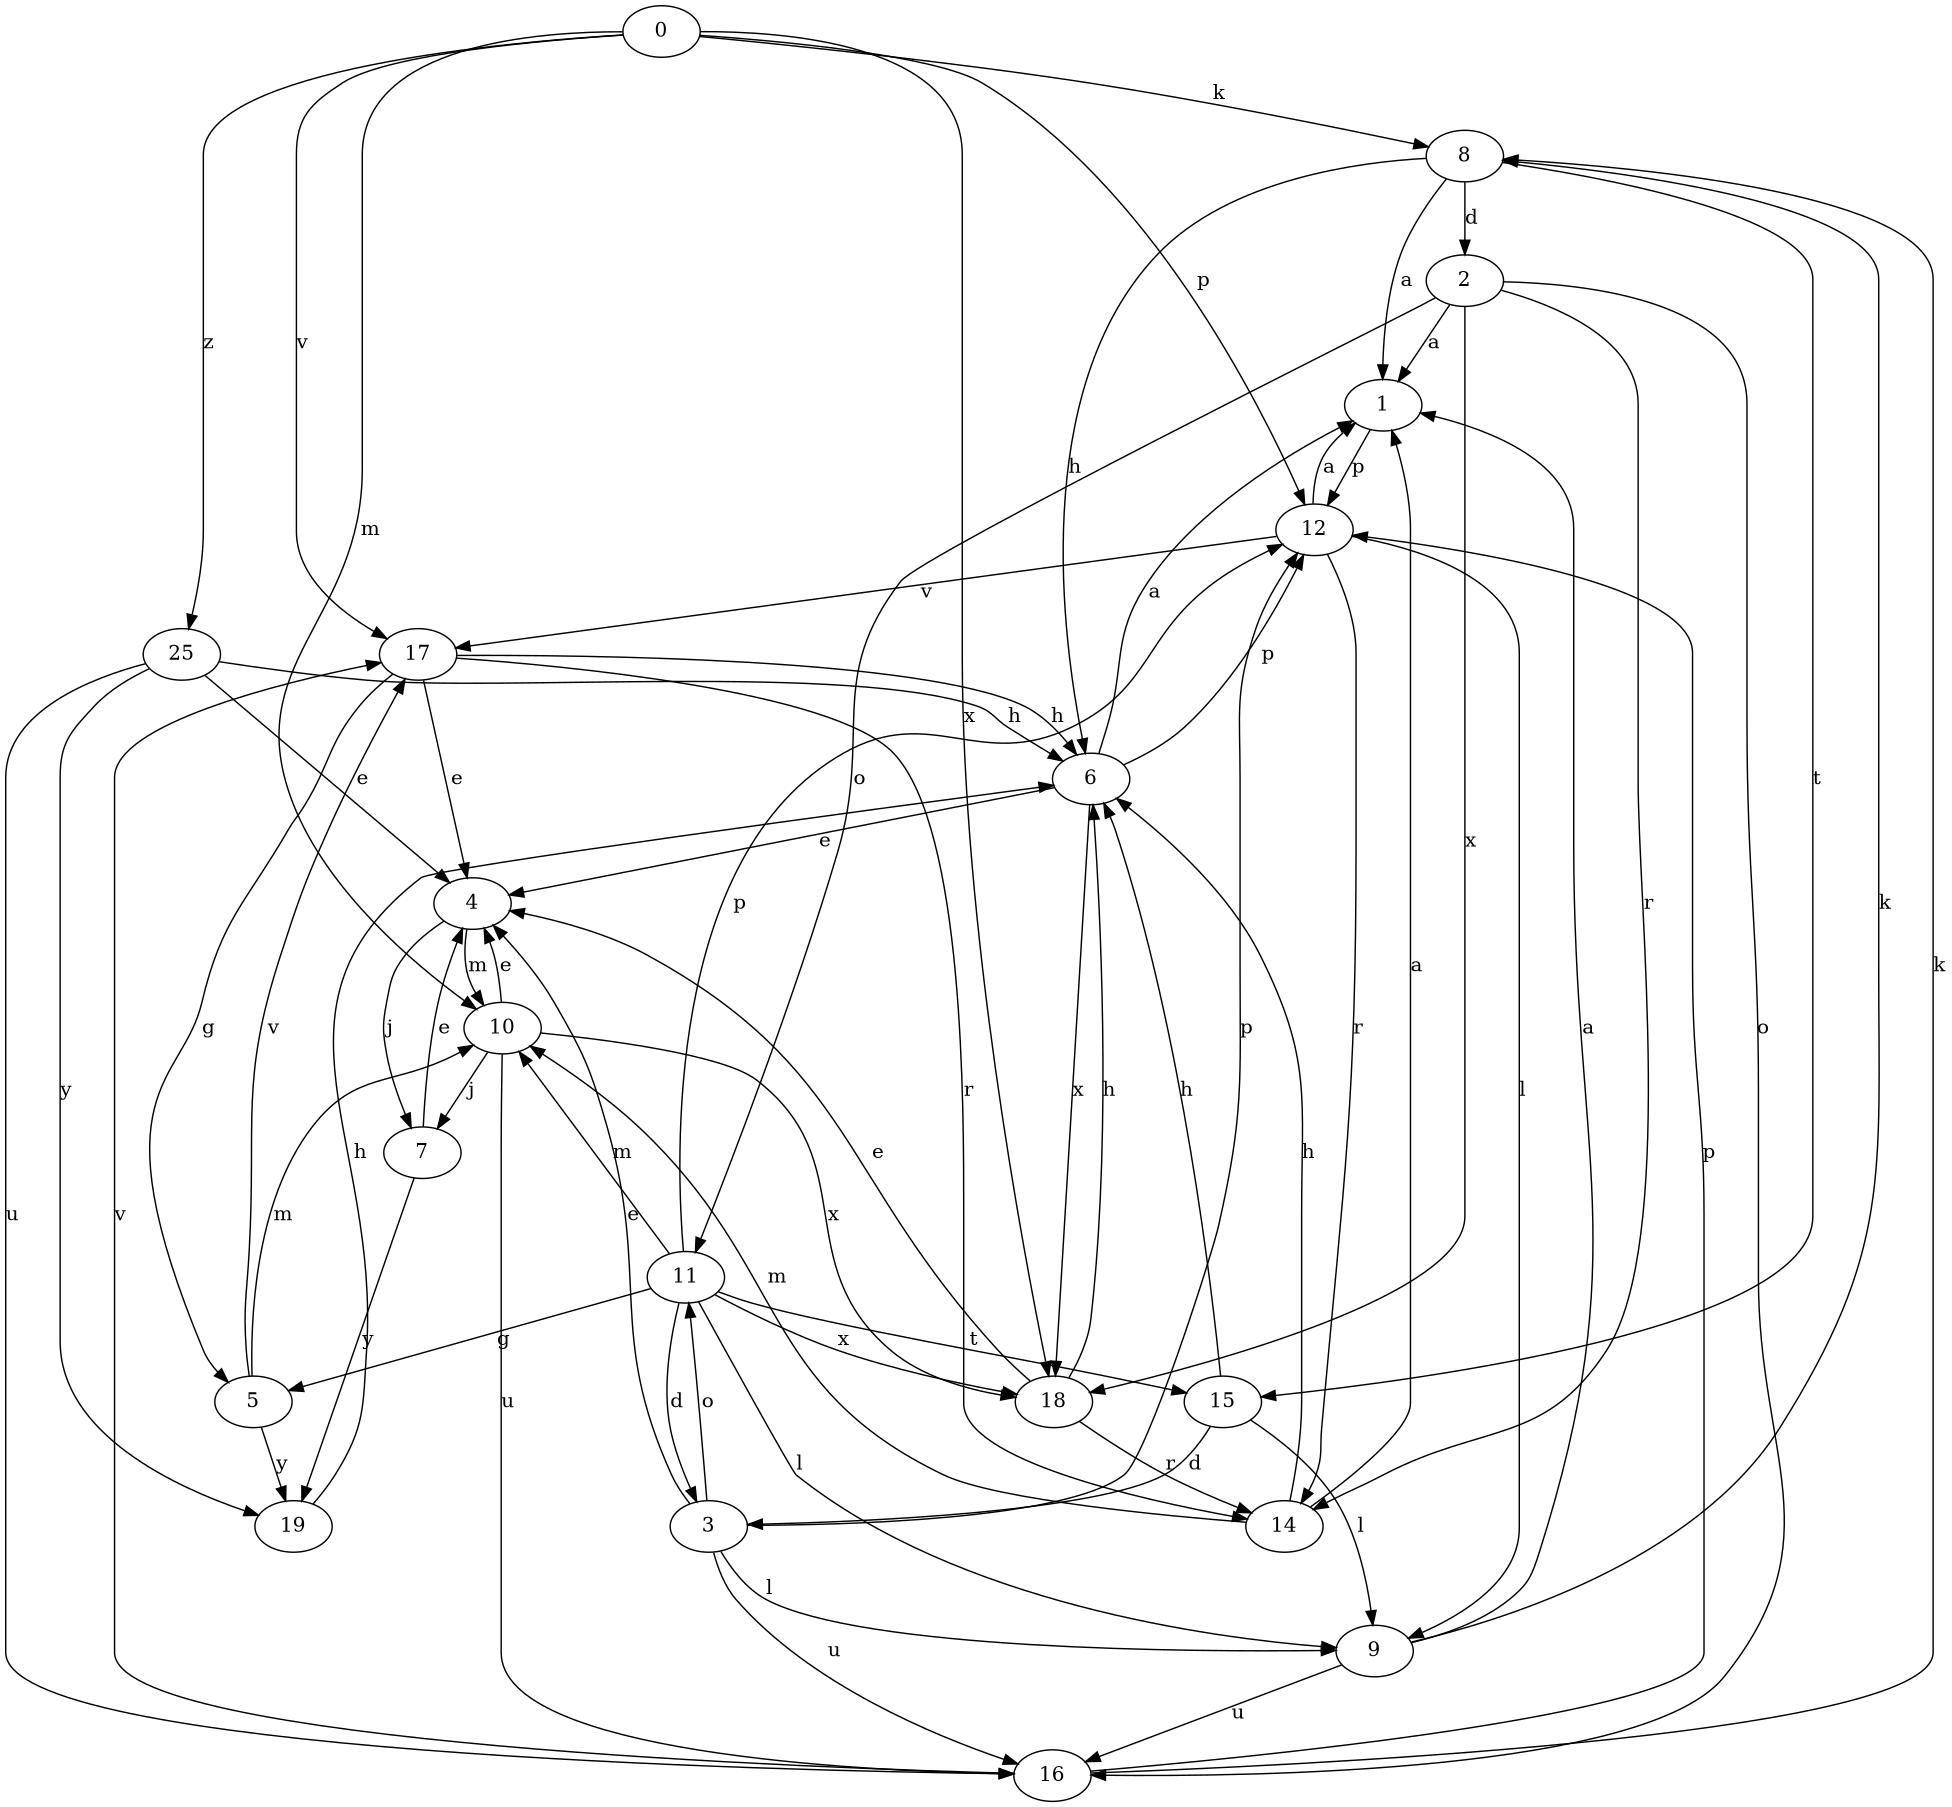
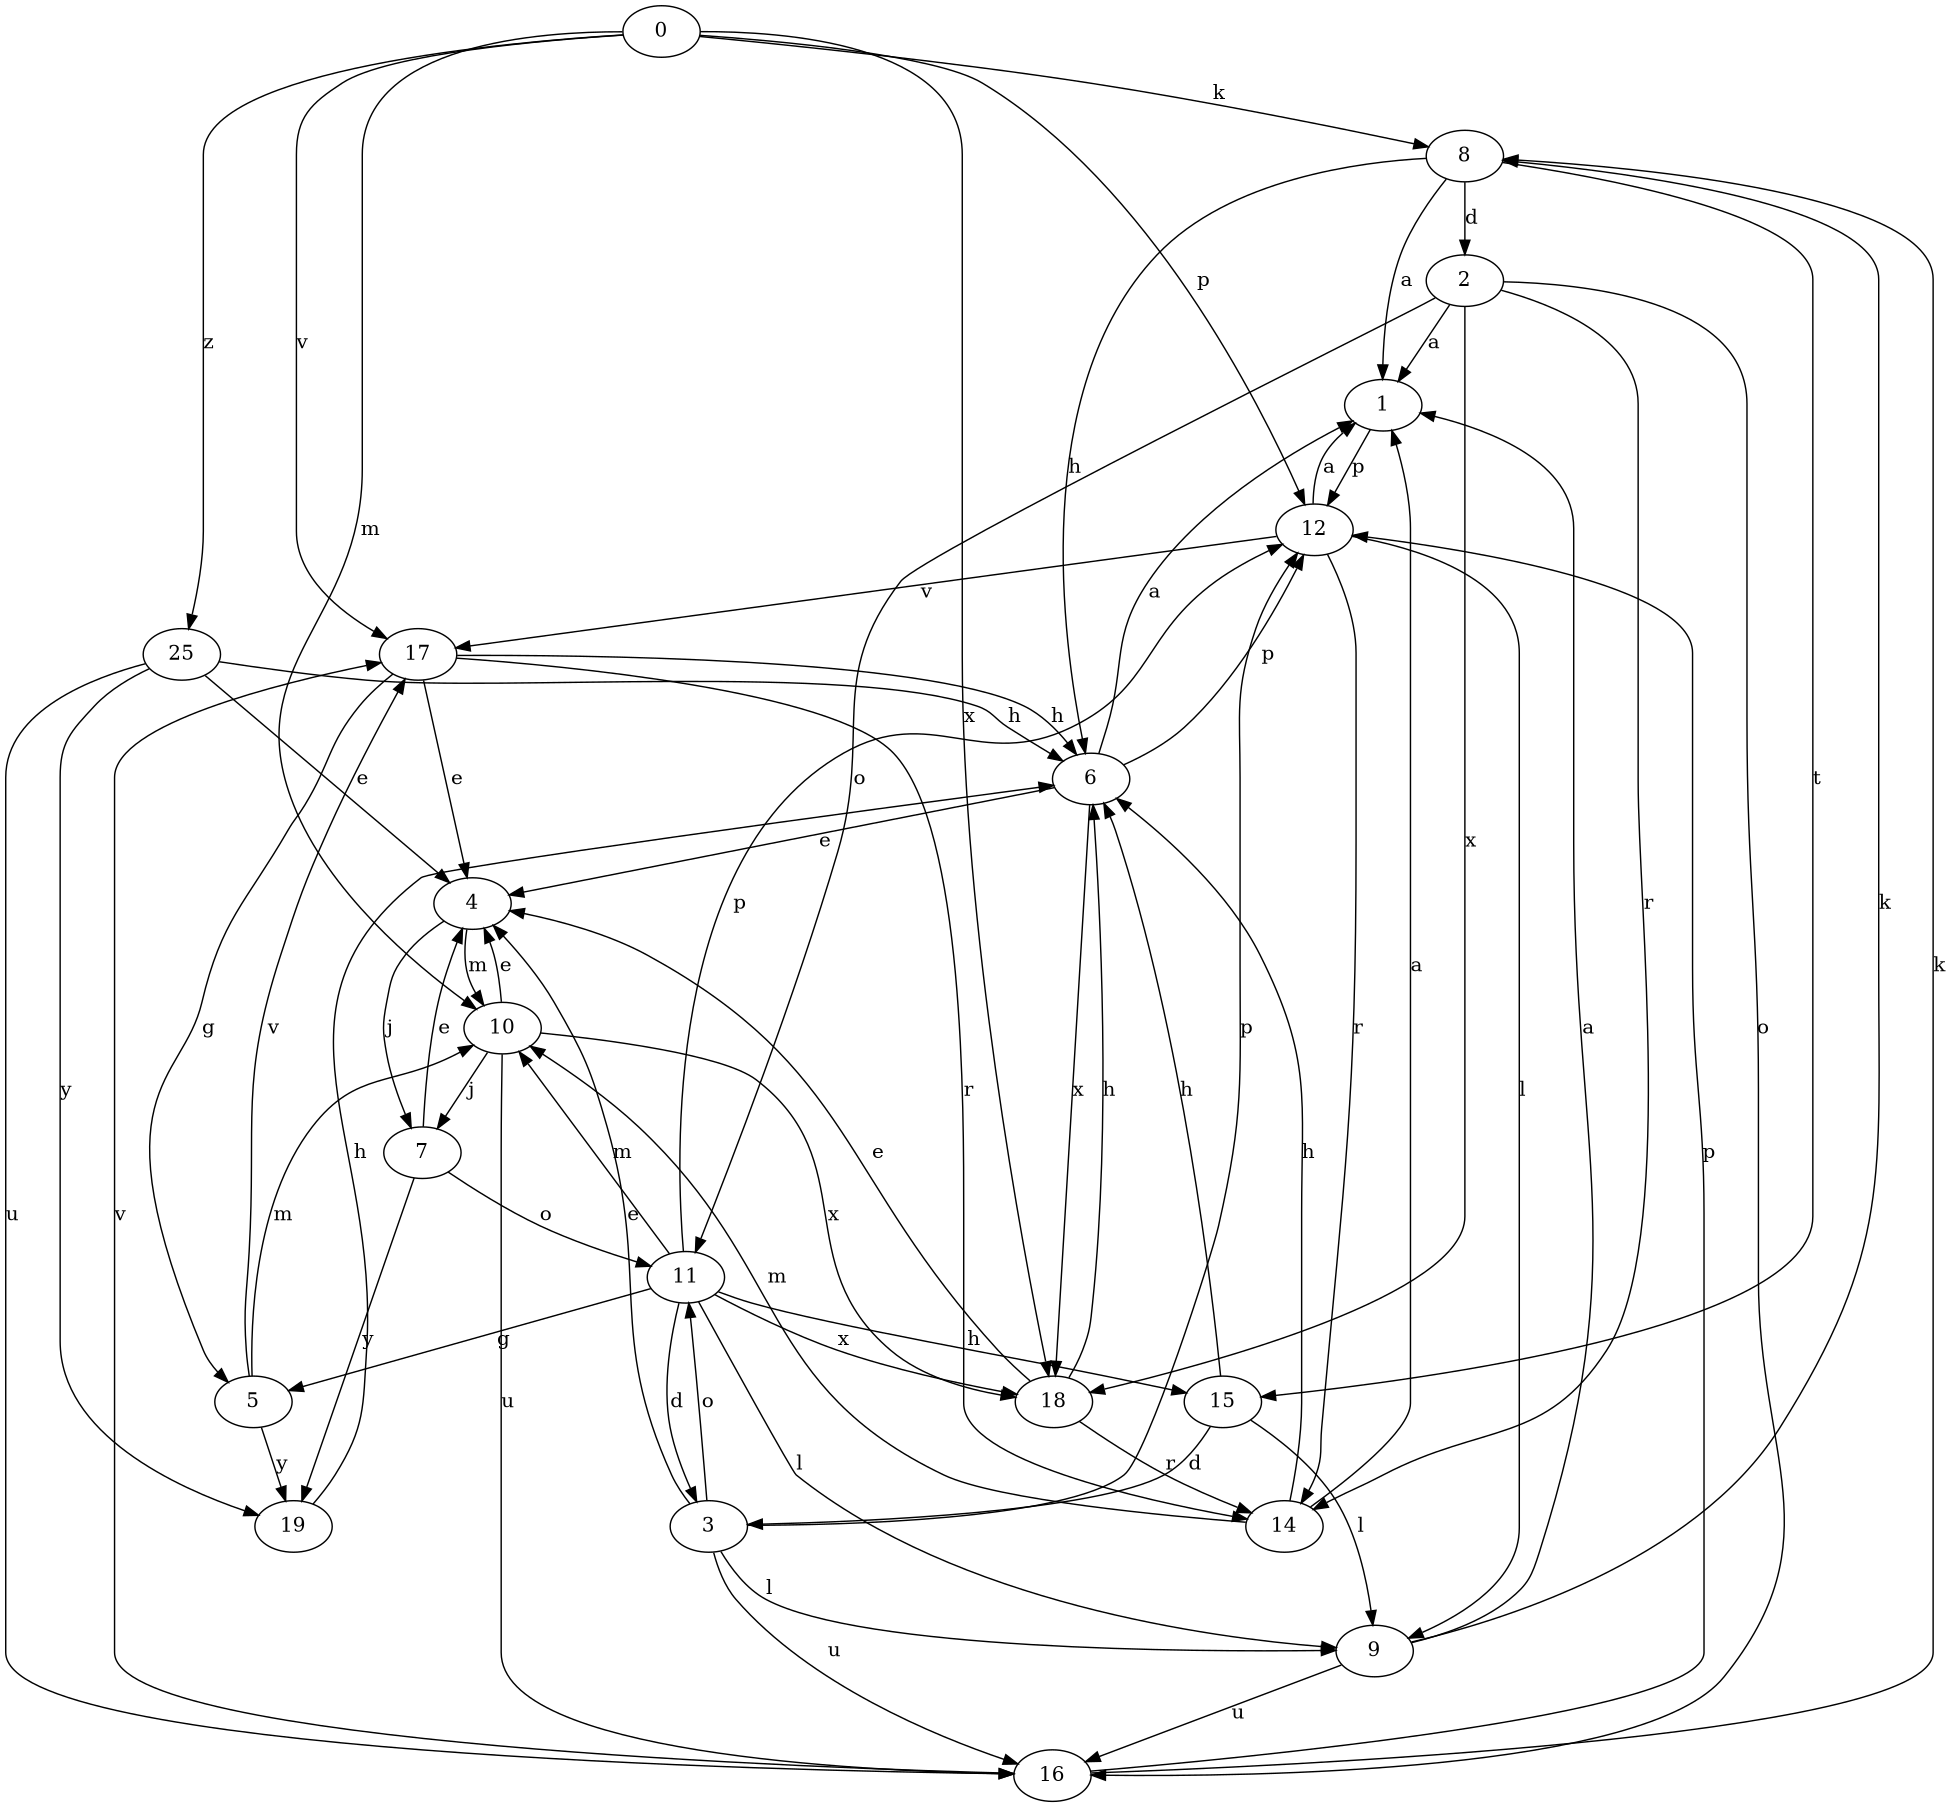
  strict digraph {
    0
    8
    10
    12
    17
    18
    25
    1
    2
    6
    15
    16
    4
    7
    14
    9
    5
    19
    11
    3
    0 -> 8 [label=k]
    0 -> 10 [label=m]
    0 -> 12 [label=p]
    0 -> 17 [label=v]
    0 -> 18 [label=x]
    0 -> 25 [label=z]
    8 -> 1 [label=a]
    8 -> 2 [label=d]
    8 -> 6 [label=h]
    8 -> 15 [label=t]
    10 -> 18 [label=x]
    10 -> 16 [label=u]
    10 -> 4 [label=e]
    10 -> 7 [label=j]
    12 -> 17 [label=v]
    12 -> 1 [label=a]
    12 -> 14 [label=r]
    12 -> 9 [label=l]
    17 -> 6 [label=h]
    17 -> 4 [label=e]
    17 -> 14 [label=r]
    17 -> 5 [label=g]
    18 -> 6 [label=h]
    18 -> 4 [label=e]
    18 -> 14 [label=r]
    25 -> 6 [label=h]
    25 -> 16 [label=u]
    25 -> 4 [label=e]
    25 -> 19 [label=y]
    1 -> 12 [label=p]
    2 -> 18 [label=x]
    2 -> 1 [label=a]
    2 -> 16 [label=o]
    2 -> 14 [label=r]
    2 -> 11 [label=o]
    6 -> 12 [label=p]
    6 -> 18 [label=x]
    6 -> 1 [label=a]
    6 -> 4 [label=e]
    15 -> 6 [label=h]
    15 -> 9 [label=l]
    15 -> 3 [label=d]
    16 -> 8 [label=k]
    16 -> 12 [label=p]
    16 -> 17 [label=v]
    4 -> 10 [label=m]
    4 -> 7 [label=j]
    7 -> 4 [label=e]
    7 -> 19 [label=y]
+   7 -> 11 [label=o]
    14 -> 10 [label=m]
    14 -> 1 [label=a]
    14 -> 6 [label=h]
    9 -> 8 [label=k]
    9 -> 1 [label=a]
    9 -> 16 [label=u]
    5 -> 10 [label=m]
    5 -> 17 [label=v]
    5 -> 19 [label=y]
    19 -> 6 [label=h]
    11 -> 10 [label=m]
    11 -> 12 [label=p]
    11 -> 18 [label=x]
-   11 -> 15 [label=t]
+   11 -> 15 [label=h]
    11 -> 9 [label=l]
    11 -> 5 [label=g]
    11 -> 3 [label=d]
    3 -> 12 [label=p]
    3 -> 16 [label=u]
    3 -> 4 [label=e]
    3 -> 9 [label=l]
    3 -> 11 [label=o]
  }
